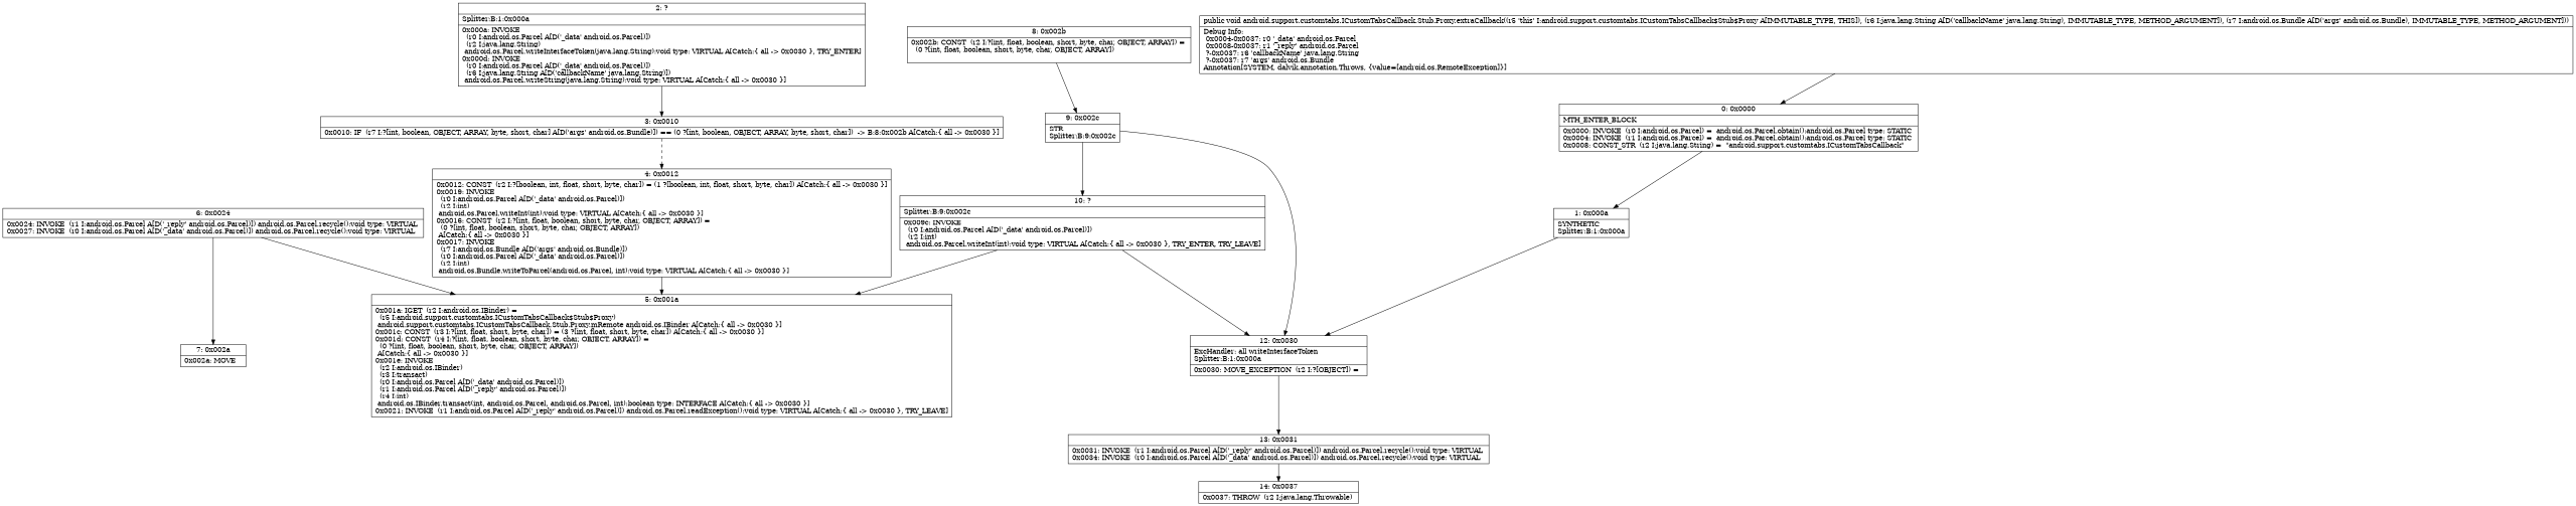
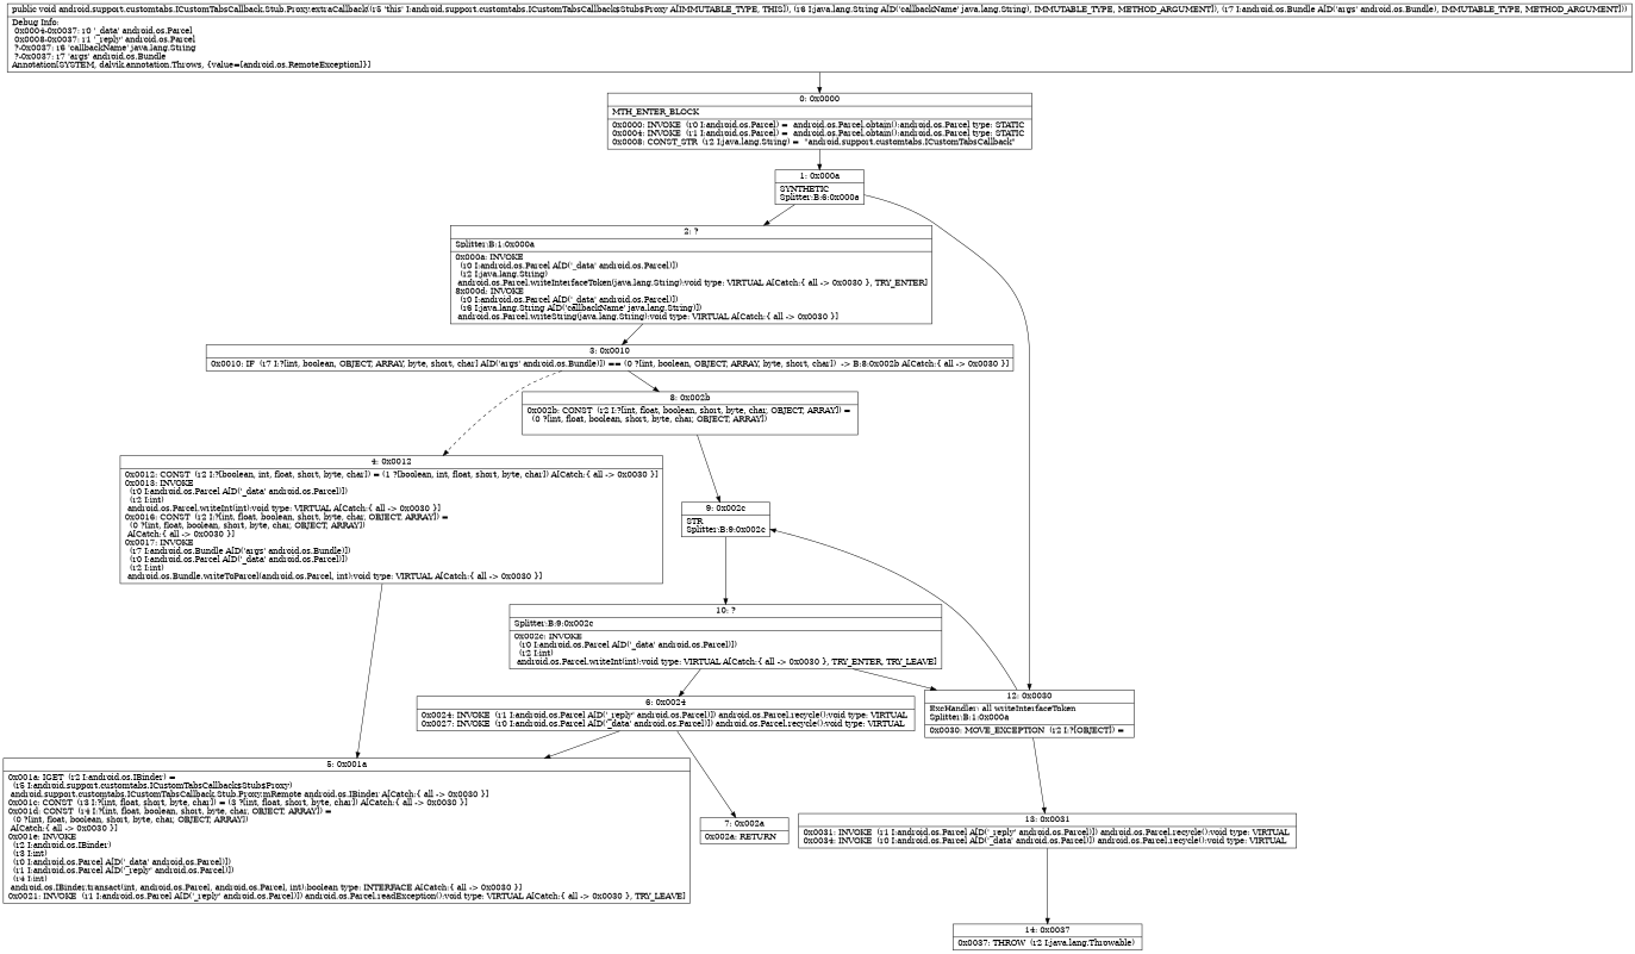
  digraph {
    node [shape=record]
    n1 [label="{0\:\ 0x0000|MTH_ENTER_BLOCK\l|0x0000: INVOKE  (r0 I:android.os.Parcel) =  android.os.Parcel.obtain():android.os.Parcel type: STATIC \l0x0004: INVOKE  (r1 I:android.os.Parcel) =  android.os.Parcel.obtain():android.os.Parcel type: STATIC \l0x0008: CONST_STR  (r2 I:java.lang.String) =  \"android.support.customtabs.ICustomTabsCallback\" \l}"]
-   n2 [label="{1\:\ 0x000a|SYNTHETIC\lSplitter:B:1:0x000a\l}"]
-   n3 [label="{2\:\ ?|Splitter:B:1:0x000a\l|0x000a: INVOKE  \l  (r0 I:android.os.Parcel A[D('_data' android.os.Parcel)])\l  (r2 I:java.lang.String)\l android.os.Parcel.writeInterfaceToken(java.lang.String):void type: VIRTUAL A[Catch:\{ all \-\> 0x0030 \}, TRY_ENTER]\l0x000d: INVOKE  \l  (r0 I:android.os.Parcel A[D('_data' android.os.Parcel)])\l  (r6 I:java.lang.String A[D('callbackName' java.lang.String)])\l android.os.Parcel.writeString(java.lang.String):void type: VIRTUAL A[Catch:\{ all \-\> 0x0030 \}]\l}"]
+   n2 [label="{1\:\ 0x000a|SYNTHETIC\lSplitter:B:6:0x000a\l}"]
+   n3 [label="{2\:\ ?|Splitter:B:1:0x000a\l|0x000a: INVOKE  \l  (r0 I:android.os.Parcel A[D('_data' android.os.Parcel)])\l  (r2 I:java.lang.String)\l android.os.Parcel.writeInterfaceToken(java.lang.String):void type: VIRTUAL A[Catch:\{ all \-\> 0x0030 \}, TRY_ENTER]\l8x000d: INVOKE  \l  (r0 I:android.os.Parcel A[D('_data' android.os.Parcel)])\l  (r6 I:java.lang.String A[D('callbackName' java.lang.String)])\l android.os.Parcel.writeString(java.lang.String):void type: VIRTUAL A[Catch:\{ all \-\> 0x0030 \}]\l}"]
    n4 [label="{12\:\ 0x0030|ExcHandler: all writeInterfaceToken\lSplitter:B:1:0x000a\l|0x0030: MOVE_EXCEPTION  (r2 I:?[OBJECT]) =  \l}"]
    n5 [label="{3\:\ 0x0010|0x0010: IF  (r7 I:?[int, boolean, OBJECT, ARRAY, byte, short, char] A[D('args' android.os.Bundle)]) == (0 ?[int, boolean, OBJECT, ARRAY, byte, short, char])  \-\> B:8:0x002b A[Catch:\{ all \-\> 0x0030 \}]\l}"]
    n6 [label="{13\:\ 0x0031|0x0031: INVOKE  (r1 I:android.os.Parcel A[D('_reply' android.os.Parcel)]) android.os.Parcel.recycle():void type: VIRTUAL \l0x0034: INVOKE  (r0 I:android.os.Parcel A[D('_data' android.os.Parcel)]) android.os.Parcel.recycle():void type: VIRTUAL \l}"]
-   n7 [label="{4\:\ 0x0012|0x0012: CONST  (r2 I:?[boolean, int, float, short, byte, char]) = (1 ?[boolean, int, float, short, byte, char]) A[Catch:\{ all \-\> 0x0030 \}]\l0x0019: INVOKE  \l  (r0 I:android.os.Parcel A[D('_data' android.os.Parcel)])\l  (r2 I:int)\l android.os.Parcel.writeInt(int):void type: VIRTUAL A[Catch:\{ all \-\> 0x0030 \}]\l0x0016: CONST  (r2 I:?[int, float, boolean, short, byte, char, OBJECT, ARRAY]) = \l  (0 ?[int, float, boolean, short, byte, char, OBJECT, ARRAY])\l A[Catch:\{ all \-\> 0x0030 \}]\l0x0017: INVOKE  \l  (r7 I:android.os.Bundle A[D('args' android.os.Bundle)])\l  (r0 I:android.os.Parcel A[D('_data' android.os.Parcel)])\l  (r2 I:int)\l android.os.Bundle.writeToParcel(android.os.Parcel, int):void type: VIRTUAL A[Catch:\{ all \-\> 0x0030 \}]\l}"]
+   n7 [label="{4\:\ 0x0012|0x0012: CONST  (r2 I:?[boolean, int, float, short, byte, char]) = (1 ?[boolean, int, float, short, byte, char]) A[Catch:\{ all \-\> 0x0030 \}]\l0x0013: INVOKE  \l  (r0 I:android.os.Parcel A[D('_data' android.os.Parcel)])\l  (r2 I:int)\l android.os.Parcel.writeInt(int):void type: VIRTUAL A[Catch:\{ all \-\> 0x0030 \}]\l0x0016: CONST  (r2 I:?[int, float, boolean, short, byte, char, OBJECT, ARRAY]) = \l  (0 ?[int, float, boolean, short, byte, char, OBJECT, ARRAY])\l A[Catch:\{ all \-\> 0x0030 \}]\l0x0017: INVOKE  \l  (r7 I:android.os.Bundle A[D('args' android.os.Bundle)])\l  (r0 I:android.os.Parcel A[D('_data' android.os.Parcel)])\l  (r2 I:int)\l android.os.Bundle.writeToParcel(android.os.Parcel, int):void type: VIRTUAL A[Catch:\{ all \-\> 0x0030 \}]\l}"]
    n8 [label="{8\:\ 0x002b|0x002b: CONST  (r2 I:?[int, float, boolean, short, byte, char, OBJECT, ARRAY]) = \l  (0 ?[int, float, boolean, short, byte, char, OBJECT, ARRAY])\l \l}"]
-   n9 [label="{5\:\ 0x001a|0x001a: IGET  (r2 I:android.os.IBinder) = \l  (r5 I:android.support.customtabs.ICustomTabsCallback$Stub$Proxy)\l android.support.customtabs.ICustomTabsCallback.Stub.Proxy.mRemote android.os.IBinder A[Catch:\{ all \-\> 0x0030 \}]\l0x001c: CONST  (r3 I:?[int, float, short, byte, char]) = (3 ?[int, float, short, byte, char]) A[Catch:\{ all \-\> 0x0030 \}]\l0x001d: CONST  (r4 I:?[int, float, boolean, short, byte, char, OBJECT, ARRAY]) = \l  (0 ?[int, float, boolean, short, byte, char, OBJECT, ARRAY])\l A[Catch:\{ all \-\> 0x0030 \}]\l0x001e: INVOKE  \l  (r2 I:android.os.IBinder)\l  (r3 I:transact)\l  (r0 I:android.os.Parcel A[D('_data' android.os.Parcel)])\l  (r1 I:android.os.Parcel A[D('_reply' android.os.Parcel)])\l  (r4 I:int)\l android.os.IBinder.transact(int, android.os.Parcel, android.os.Parcel, int):boolean type: INTERFACE A[Catch:\{ all \-\> 0x0030 \}]\l0x0021: INVOKE  (r1 I:android.os.Parcel A[D('_reply' android.os.Parcel)]) android.os.Parcel.readException():void type: VIRTUAL A[Catch:\{ all \-\> 0x0030 \}, TRY_LEAVE]\l}"]
+   n9 [label="{5\:\ 0x001a|0x001a: IGET  (r2 I:android.os.IBinder) = \l  (r5 I:android.support.customtabs.ICustomTabsCallback$Stub$Proxy)\l android.support.customtabs.ICustomTabsCallback.Stub.Proxy.mRemote android.os.IBinder A[Catch:\{ all \-\> 0x0030 \}]\l0x001c: CONST  (r3 I:?[int, float, short, byte, char]) = (3 ?[int, float, short, byte, char]) A[Catch:\{ all \-\> 0x0030 \}]\l0x001d: CONST  (r4 I:?[int, float, boolean, short, byte, char, OBJECT, ARRAY]) = \l  (0 ?[int, float, boolean, short, byte, char, OBJECT, ARRAY])\l A[Catch:\{ all \-\> 0x0030 \}]\l0x001e: INVOKE  \l  (r2 I:android.os.IBinder)\l  (r3 I:int)\l  (r0 I:android.os.Parcel A[D('_data' android.os.Parcel)])\l  (r1 I:android.os.Parcel A[D('_reply' android.os.Parcel)])\l  (r4 I:int)\l android.os.IBinder.transact(int, android.os.Parcel, android.os.Parcel, int):boolean type: INTERFACE A[Catch:\{ all \-\> 0x0030 \}]\l0x0021: INVOKE  (r1 I:android.os.Parcel A[D('_reply' android.os.Parcel)]) android.os.Parcel.readException():void type: VIRTUAL A[Catch:\{ all \-\> 0x0030 \}, TRY_LEAVE]\l}"]
    n10 [label="{9\:\ 0x002c|STR\lSplitter:B:9:0x002c\l}"]
    n11 [label="{6\:\ 0x0024|0x0024: INVOKE  (r1 I:android.os.Parcel A[D('_reply' android.os.Parcel)]) android.os.Parcel.recycle():void type: VIRTUAL \l0x0027: INVOKE  (r0 I:android.os.Parcel A[D('_data' android.os.Parcel)]) android.os.Parcel.recycle():void type: VIRTUAL \l}"]
-   n12 [label="{7\:\ 0x002a|0x002a: MOVE   \l}"]
-   n13 [label="{10\:\ ?|Splitter:B:9:0x002c\l|0x009c: INVOKE  \l  (r0 I:android.os.Parcel A[D('_data' android.os.Parcel)])\l  (r2 I:int)\l android.os.Parcel.writeInt(int):void type: VIRTUAL A[Catch:\{ all \-\> 0x0030 \}, TRY_ENTER, TRY_LEAVE]\l}"]
+   n12 [label="{7\:\ 0x002a|0x002a: RETURN   \l}"]
+   n13 [label="{10\:\ ?|Splitter:B:9:0x002c\l|0x002c: INVOKE  \l  (r0 I:android.os.Parcel A[D('_data' android.os.Parcel)])\l  (r2 I:int)\l android.os.Parcel.writeInt(int):void type: VIRTUAL A[Catch:\{ all \-\> 0x0030 \}, TRY_ENTER, TRY_LEAVE]\l}"]
    n14 [label="{14\:\ 0x0037|0x0037: THROW  (r2 I:java.lang.Throwable) \l}"]
    n15 [label="{public void android.support.customtabs.ICustomTabsCallback.Stub.Proxy.extraCallback((r5 'this' I:android.support.customtabs.ICustomTabsCallback$Stub$Proxy A[IMMUTABLE_TYPE, THIS]), (r6 I:java.lang.String A[D('callbackName' java.lang.String), IMMUTABLE_TYPE, METHOD_ARGUMENT]), (r7 I:android.os.Bundle A[D('args' android.os.Bundle), IMMUTABLE_TYPE, METHOD_ARGUMENT]))  | Debug Info:\l  0x0004\-0x0037: r0 '_data' android.os.Parcel\l  0x0008\-0x0037: r1 '_reply' android.os.Parcel\l  ?\-0x0037: r6 'callbackName' java.lang.String\l  ?\-0x0037: r7 'args' android.os.Bundle\lAnnotation[SYSTEM, dalvik.annotation.Throws, \{value=[android.os.RemoteException]\}]\l}"]
    n1 -> n2
+   n2 -> n3
    n2 -> n4
    n3 -> n5
    n4 -> n6
    n5 -> n7 [style=dashed]
+   n5 -> n8
    n6 -> n14
    n7 -> n9
    n8 -> n10
-   n10 -> n4
+   n4 -> n10
    n10 -> n13
    n11 -> n9
    n11 -> n12
    n13 -> n4
-   n13 -> n9
+   n13 -> n11
    n15 -> n1
  }
